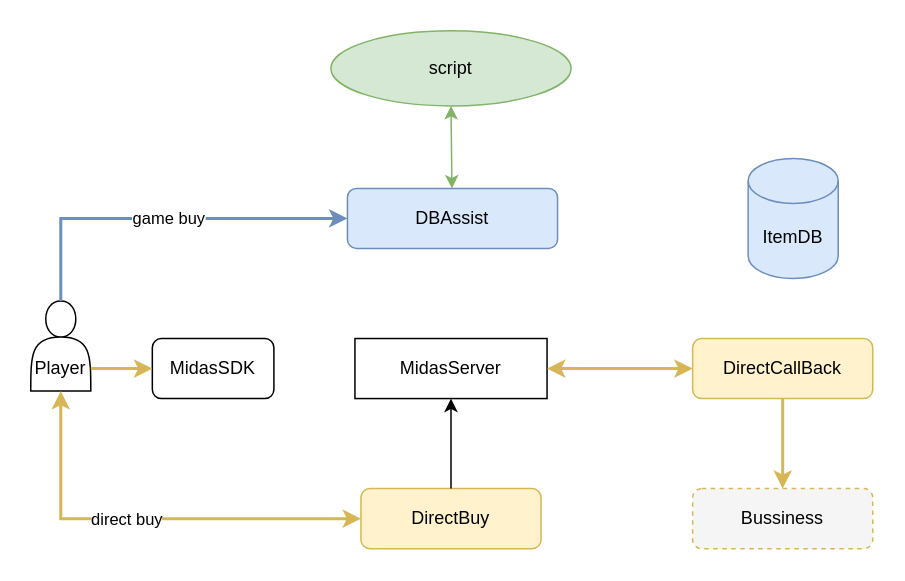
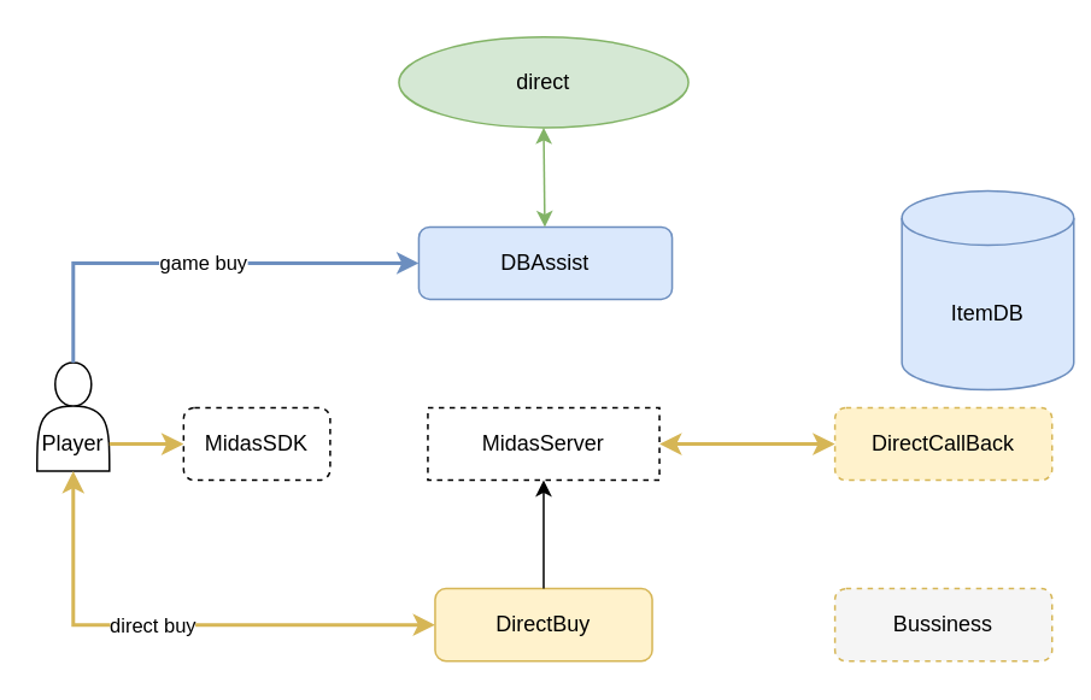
  <mxCell id="0" />
  <mxCell id="1" parent="0" />
  <mxCell id="2" value="DBAssist" style="rounded=1;whiteSpace=wrap;html=1;fillColor=#dae8fc;strokeColor=#6c8ebf;" parent="1" vertex="1"><mxGeometry x="231" y="125" width="140" height="40" as="geometry" /></mxCell>
  <mxCell id="3" value="DirectBuy" style="rounded=1;whiteSpace=wrap;html=1;fillColor=#fff2cc;strokeColor=#d6b656;" parent="1" vertex="1"><mxGeometry x="240" y="325" width="120" height="40" as="geometry" /></mxCell>
- <mxCell id="4" value="ItemDB" style="shape=cylinder3;whiteSpace=wrap;html=1;boundedLbl=1;backgroundOutline=1;size=15;fillColor=#dae8fc;strokeColor=#6c8ebf;" parent="1" vertex="1"><mxGeometry x="498" y="105" width="60" height="80" as="geometry" /></mxCell>
- <mxCell id="5" value="MidasSDK" style="rounded=1;whiteSpace=wrap;html=1;" parent="1" vertex="1"><mxGeometry x="101" y="225" width="81" height="40" as="geometry" /></mxCell>
- <mxCell id="6" value="DirectCallBack" style="rounded=1;whiteSpace=wrap;html=1;fillColor=#fff2cc;strokeColor=#d6b656;" parent="1" vertex="1"><mxGeometry x="461" y="225" width="120" height="40" as="geometry" /></mxCell>
+ <mxCell id="4" value="ItemDB" style="shape=cylinder3;whiteSpace=wrap;html=1;boundedLbl=1;backgroundOutline=1;size=15;fillColor=#dae8fc;strokeColor=#6c8ebf;" parent="1" vertex="1"><mxGeometry x="498" y="105" width="95" height="110" as="geometry" /></mxCell>
+ <mxCell id="5" value="MidasSDK" style="rounded=1;whiteSpace=wrap;html=1;dashed=1;" parent="1" vertex="1"><mxGeometry x="101" y="225" width="81" height="40" as="geometry" /></mxCell>
+ <mxCell id="6" value="DirectCallBack" style="rounded=1;whiteSpace=wrap;html=1;fillColor=#fff2cc;strokeColor=#d6b656;dashed=1;" parent="1" vertex="1"><mxGeometry x="461" y="225" width="120" height="40" as="geometry" /></mxCell>
  <mxCell id="7" value="Bussiness" style="rounded=1;whiteSpace=wrap;html=1;fillColor=#f5f5f5;strokeColor=#d6b656;dashed=1;" parent="1" vertex="1"><mxGeometry x="461" y="325" width="120" height="40" as="geometry" /></mxCell>
  <mxCell id="8" value="&lt;br&gt;&lt;br&gt;Player" style="shape=actor;whiteSpace=wrap;html=1;" parent="1" vertex="1"><mxGeometry x="20" y="200" width="40" height="60" as="geometry" /></mxCell>
  <mxCell id="9" value="" style="endArrow=classic;html=1;rounded=0;exitX=0.5;exitY=0;exitDx=0;exitDy=0;entryX=0;entryY=0.5;entryDx=0;entryDy=0;edgeStyle=orthogonalEdgeStyle;fillColor=#dae8fc;gradientColor=#7ea6e0;strokeColor=#6c8ebf;strokeWidth=2;" edge="1" parent="1" source="8" target="2"><mxGeometry width="50" height="50" relative="1" as="geometry"><mxPoint x="61" y="275" as="sourcePoint" /><mxPoint x="171" y="135" as="targetPoint" /></mxGeometry></mxCell>
  <mxCell id="10" value="game buy" style="edgeLabel;html=1;align=center;verticalAlign=middle;resizable=0;points=[];" vertex="1" connectable="0" parent="9"><mxGeometry x="0.022" y="1" relative="1" as="geometry"><mxPoint as="offset" /></mxGeometry></mxCell>
- <mxCell id="11" value="MidasServer" style="rounded=0;whiteSpace=wrap;html=1;" vertex="1" parent="1"><mxGeometry x="236" y="225" width="128" height="40" as="geometry" /></mxCell>
+ <mxCell id="11" value="MidasServer" style="rounded=0;whiteSpace=wrap;html=1;dashed=1;" vertex="1" parent="1"><mxGeometry x="236" y="225" width="128" height="40" as="geometry" /></mxCell>
  <mxCell id="12" value="" style="endArrow=classic;startArrow=classic;html=1;rounded=0;entryX=0.5;entryY=1;entryDx=0;entryDy=0;exitX=0;exitY=0.5;exitDx=0;exitDy=0;edgeStyle=orthogonalEdgeStyle;fillColor=#fff2cc;gradientColor=#ffd966;strokeColor=#d6b656;strokeWidth=2;" edge="1" parent="1" source="3" target="8"><mxGeometry width="50" height="50" relative="1" as="geometry"><mxPoint x="41" y="455" as="sourcePoint" /><mxPoint x="91" y="405" as="targetPoint" /></mxGeometry></mxCell>
  <mxCell id="13" value="direct buy" style="edgeLabel;html=1;align=center;verticalAlign=middle;resizable=0;points=[];" vertex="1" connectable="0" parent="12"><mxGeometry x="0.099" relative="1" as="geometry"><mxPoint as="offset" /></mxGeometry></mxCell>
  <mxCell id="14" value="" style="endArrow=classic;html=1;rounded=0;entryX=0;entryY=0.5;entryDx=0;entryDy=0;exitX=1;exitY=0.75;exitDx=0;exitDy=0;fillColor=#fff2cc;gradientColor=#ffd966;strokeColor=#d6b656;strokeWidth=2;" edge="1" parent="1" source="8" target="5"><mxGeometry width="50" height="50" relative="1" as="geometry"><mxPoint x="61" y="295" as="sourcePoint" /><mxPoint x="111" y="245" as="targetPoint" /></mxGeometry></mxCell>
  <mxCell id="15" value="" style="endArrow=classic;startArrow=classic;html=1;rounded=0;exitX=1;exitY=0.5;exitDx=0;exitDy=0;fillColor=#fff2cc;gradientColor=#ffd966;strokeColor=#d6b656;strokeWidth=2;" edge="1" parent="1" source="11" target="6"><mxGeometry width="50" height="50" relative="1" as="geometry"><mxPoint x="321" y="305" as="sourcePoint" /><mxPoint x="371" y="255" as="targetPoint" /></mxGeometry></mxCell>
- <mxCell id="16" value="" style="endArrow=classic;html=1;rounded=0;exitX=0.5;exitY=1;exitDx=0;exitDy=0;strokeWidth=2;fillColor=#fff2cc;gradientColor=#ffd966;strokeColor=#d6b656;" edge="1" parent="1" source="6" target="7"><mxGeometry width="50" height="50" relative="1" as="geometry"><mxPoint x="321" y="305" as="sourcePoint" /><mxPoint x="371" y="255" as="targetPoint" /></mxGeometry></mxCell>
  <mxCell id="17" value="" style="endArrow=classic;html=1;rounded=0;exitX=0.5;exitY=0;exitDx=0;exitDy=0;" edge="1" parent="1" source="3" target="11"><mxGeometry width="50" height="50" relative="1" as="geometry"><mxPoint x="331" y="235" as="sourcePoint" /><mxPoint x="381" y="185" as="targetPoint" /></mxGeometry></mxCell>
- <mxCell id="18" value="script" style="ellipse;whiteSpace=wrap;html=1;fillColor=#d5e8d4;strokeColor=#82b366;" vertex="1" parent="1"><mxGeometry x="220" y="20" width="160" height="50" as="geometry" /></mxCell>
+ <mxCell id="18" value="direct" style="ellipse;whiteSpace=wrap;html=1;fillColor=#d5e8d4;strokeColor=#82b366;" vertex="1" parent="1"><mxGeometry x="220" y="20" width="160" height="50" as="geometry" /></mxCell>
  <mxCell id="19" value="" style="endArrow=classic;startArrow=classic;html=1;rounded=0;entryX=0.5;entryY=1;entryDx=0;entryDy=0;fillColor=#d5e8d4;strokeColor=#82b366;" edge="1" parent="1" target="18"><mxGeometry width="50" height="50" relative="1" as="geometry"><mxPoint x="300.62" y="125" as="sourcePoint" /><mxPoint x="301.37" y="65" as="targetPoint" /></mxGeometry></mxCell>
